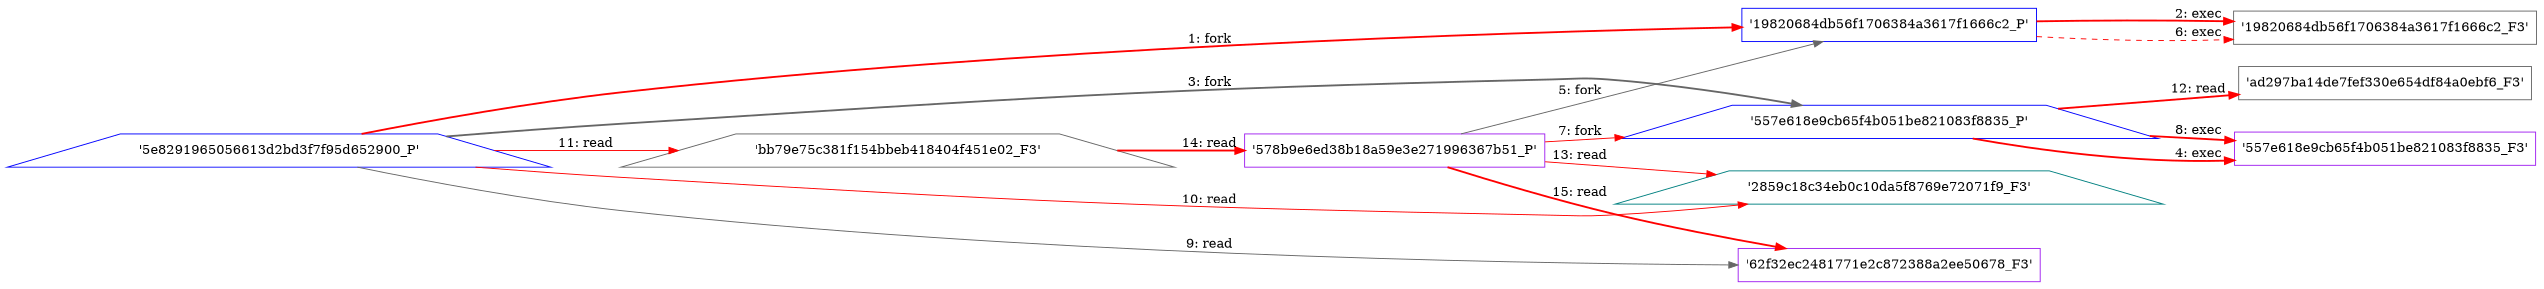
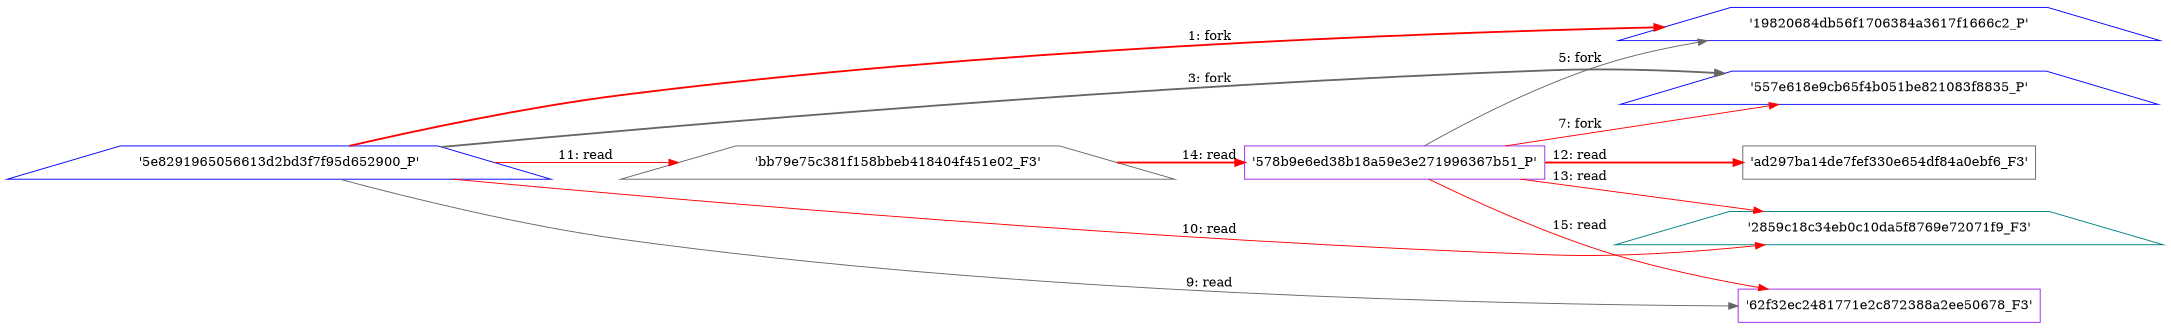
  digraph {
    engine=neato
    fixedsize=false
    fontsize=10
    nodesep=0.3
    rankdir=LR
    ranksep=0
    splines=true
    node [color=blue node_type=Process shape=trapezium]
    edge [color=red style=bold]
    "'5e8291965056613d2bd3f7f95d652900_P'"
-   "'19820684db56f1706384a3617f1666c2_P'" [shape=box]
+   "'19820684db56f1706384a3617f1666c2_P'"
    "'557e618e9cb65f4b051be821083f8835_P'"
    "'2859c18c34eb0c10da5f8769e72071f9_F3'" [color=teal node_type=file]
-   "'bb79e75c381f154bbeb418404f451e02_F3'" [color=gray40 node_type=file]
+   "'bb79e75c381f154bbeb418404f451e02_F3'" [color=gray40 node_type=file label="'bb79e75c381f158bbeb418404f451e02_F3'"]
    "'62f32ec2481771e2c872388a2ee50678_F3'" [color=purple node_type=file shape=box]
-   "'19820684db56f1706384a3617f1666c2_F3'" [color=gray40 node_type=File shape=box]
-   "'557e618e9cb65f4b051be821083f8835_F3'" [color=purple node_type=File shape=box]
    "'ad297ba14de7fef330e654df84a0ebf6_F3'" [color=gray40 node_type=file shape=box]
    "'578b9e6ed38b18a59e3e271996367b51_P'" [color=purple shape=box]
    "'5e8291965056613d2bd3f7f95d652900_P'" -> "'19820684db56f1706384a3617f1666c2_P'" [label="1: fork"]
    "'5e8291965056613d2bd3f7f95d652900_P'" -> "'557e618e9cb65f4b051be821083f8835_P'" [color=gray40 label="3: fork"]
    "'5e8291965056613d2bd3f7f95d652900_P'" -> "'2859c18c34eb0c10da5f8769e72071f9_F3'" [label="10: read" style=solid]
    "'5e8291965056613d2bd3f7f95d652900_P'" -> "'bb79e75c381f154bbeb418404f451e02_F3'" [label="11: read" style=solid]
    "'5e8291965056613d2bd3f7f95d652900_P'" -> "'62f32ec2481771e2c872388a2ee50678_F3'" [color=gray40 label="9: read" style=solid]
-   "'19820684db56f1706384a3617f1666c2_P'" -> "'19820684db56f1706384a3617f1666c2_F3'" [label="2: exec"]
-   "'19820684db56f1706384a3617f1666c2_P'" -> "'19820684db56f1706384a3617f1666c2_F3'" [label="6: exec" style=dashed]
-   "'557e618e9cb65f4b051be821083f8835_P'" -> "'557e618e9cb65f4b051be821083f8835_F3'" [label="4: exec"]
-   "'557e618e9cb65f4b051be821083f8835_P'" -> "'557e618e9cb65f4b051be821083f8835_F3'" [label="8: exec"]
    "'bb79e75c381f154bbeb418404f451e02_F3'" -> "'578b9e6ed38b18a59e3e271996367b51_P'" [label="14: read"]
    "'578b9e6ed38b18a59e3e271996367b51_P'" -> "'19820684db56f1706384a3617f1666c2_P'" [color=gray40 label="5: fork" style=solid]
    "'578b9e6ed38b18a59e3e271996367b51_P'" -> "'557e618e9cb65f4b051be821083f8835_P'" [label="7: fork" style=solid]
    "'578b9e6ed38b18a59e3e271996367b51_P'" -> "'2859c18c34eb0c10da5f8769e72071f9_F3'" [label="13: read" style=solid]
-   "'578b9e6ed38b18a59e3e271996367b51_P'" -> "'62f32ec2481771e2c872388a2ee50678_F3'" [label="15: read"]
-   "'557e618e9cb65f4b051be821083f8835_P'" -> "'ad297ba14de7fef330e654df84a0ebf6_F3'" [label="12: read"]
+   "'578b9e6ed38b18a59e3e271996367b51_P'" -> "'62f32ec2481771e2c872388a2ee50678_F3'" [label="15: read" style=solid]
+   "'578b9e6ed38b18a59e3e271996367b51_P'" -> "'ad297ba14de7fef330e654df84a0ebf6_F3'" [label="12: read"]
  }
